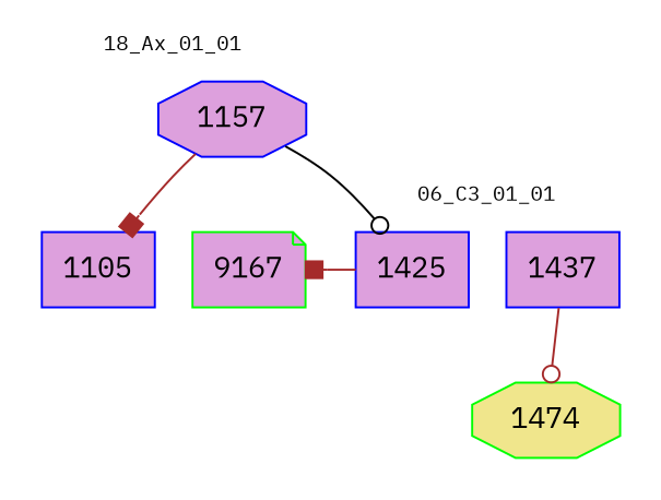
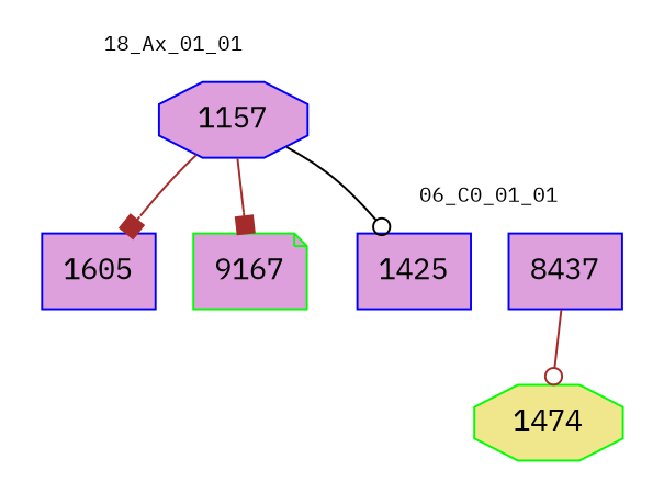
  digraph {
    fontname="IBM Plex Mono"
    node [color=blue fillcolor=plum fontname="IBM Plex Mono" shape=box style=filled]
    edge [arrowhead=box color=brown fontname="IBM Plex Mono"]
    n1 [label=1157 shape=octagon]
-   n2 [label=1105]
+   n2 [label=1605]
    n3 [color=green label=9167 shape=note]
-   n4 [label=1437]
+   n4 [label=8437]
    n5 [label=1425]
    n6 [color=green fillcolor=khaki label=1474 shape=octagon]
    subgraph cluster_1 {
      color=white
      fontsize=10
      label="18_Ax_01_01"
      n1
      n2
      n3
    }
    subgraph cluster_2 {
      color=white
      fontsize=10
-     label="06_C3_01_01"
+     label="06_C0_01_01"
      n4
      n5
      n6
    }
    n1 -> n2
-   n5 -> n3
+   n1 -> n3
    n1 -> n5 [arrowhead=odot color=black]
    n4 -> n6 [arrowhead=odot]
  }
